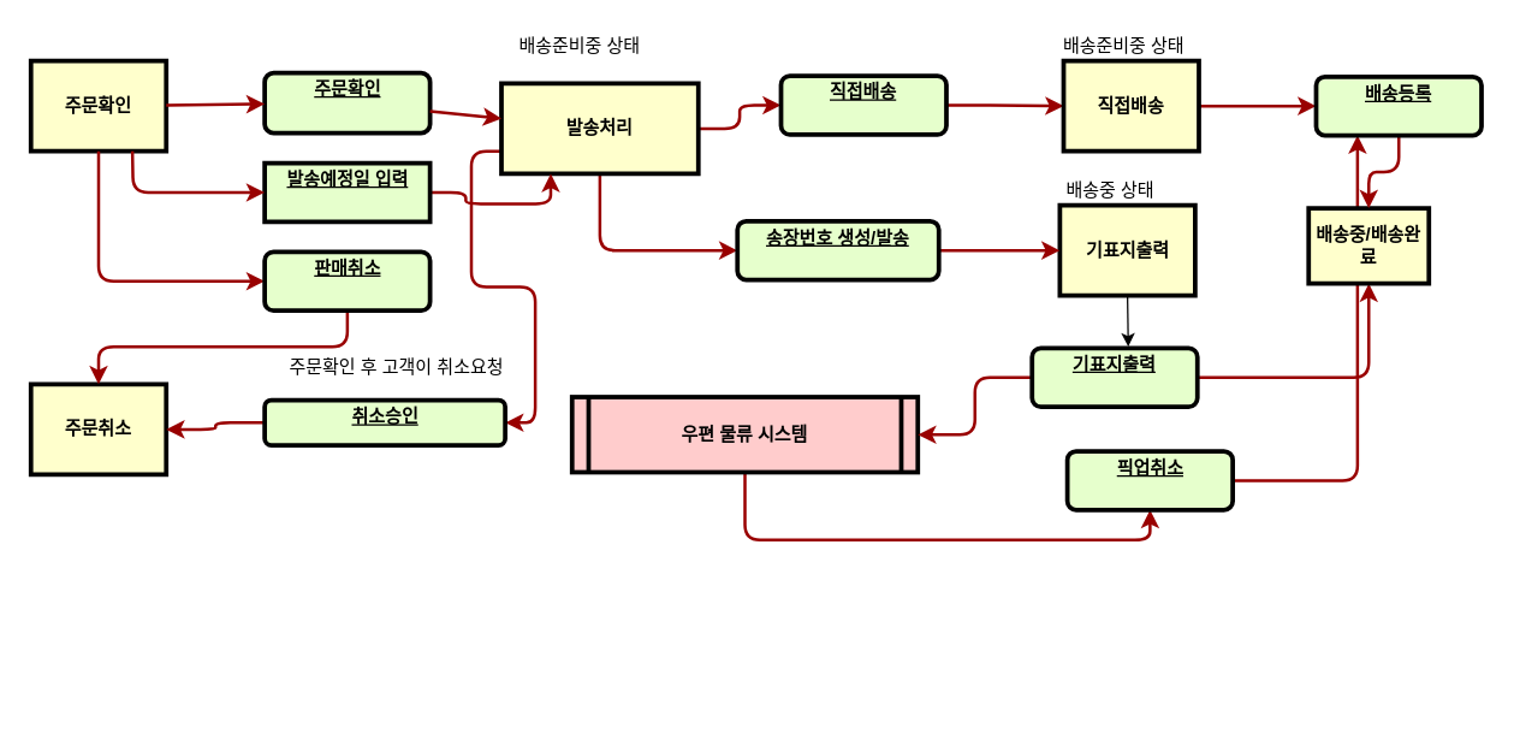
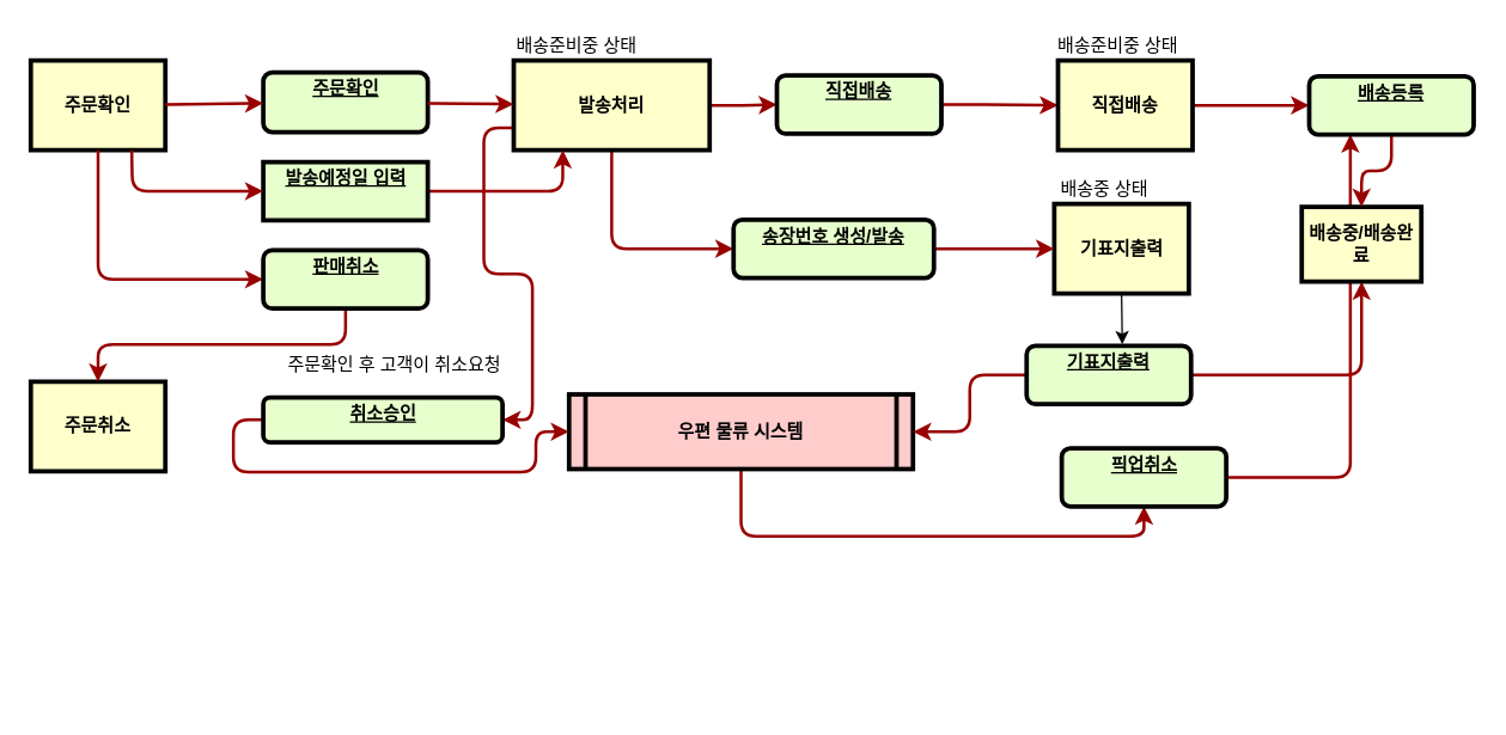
  <mxCell id="0" />
  <mxCell id="1" parent="0" />
  <mxCell id="2" style="edgeStyle=orthogonalEdgeStyle;rounded=1;orthogonalLoop=1;jettySize=auto;html=1;exitX=1;exitY=0.5;exitDx=0;exitDy=0;entryX=0.25;entryY=1;entryDx=0;entryDy=0;strokeColor=#990000;strokeWidth=2;" parent="1" source="38" target="35" edge="1"><mxGeometry relative="1" as="geometry" /></mxCell>
  <mxCell id="3" value="&lt;p style=&quot;margin: 4px 0px 0px ; text-align: center ; text-decoration: underline&quot;&gt;&lt;strong&gt;주문확인&lt;/strong&gt;&lt;/p&gt;&lt;p style=&quot;margin: 0px 0px 0px 8px&quot;&gt;&lt;/p&gt;" style="verticalAlign=middle;align=center;overflow=fill;fontSize=12;fontFamily=Helvetica;html=1;rounded=1;fontStyle=1;strokeWidth=3;fillColor=#E6FFCC" parent="1" vertex="1"><mxGeometry x="175.5" y="48" width="110" height="40" as="geometry" /></mxCell>
  <mxCell id="4" style="edgeStyle=orthogonalEdgeStyle;rounded=1;orthogonalLoop=1;jettySize=auto;html=1;exitX=1;exitY=0.5;exitDx=0;exitDy=0;entryX=0;entryY=0.5;entryDx=0;entryDy=0;strokeColor=#990000;strokeWidth=2;" parent="1" source="7" target="27" edge="1"><mxGeometry relative="1" as="geometry" /></mxCell>
  <mxCell id="5" style="edgeStyle=orthogonalEdgeStyle;rounded=1;orthogonalLoop=1;jettySize=auto;html=1;exitX=0.5;exitY=1;exitDx=0;exitDy=0;entryX=0;entryY=0.5;entryDx=0;entryDy=0;strokeColor=#990000;strokeWidth=2;" parent="1" source="7" target="29" edge="1"><mxGeometry relative="1" as="geometry" /></mxCell>
  <mxCell id="6" style="edgeStyle=orthogonalEdgeStyle;rounded=1;orthogonalLoop=1;jettySize=auto;html=1;exitX=0;exitY=0.75;exitDx=0;exitDy=0;entryX=1;entryY=0.5;entryDx=0;entryDy=0;strokeColor=#990000;strokeWidth=2;" parent="1" source="7" target="33" edge="1"><mxGeometry relative="1" as="geometry" /></mxCell>
- <mxCell id="7" value="발송처리" style="whiteSpace=wrap;align=center;verticalAlign=middle;fontStyle=1;strokeWidth=3;fillColor=#FFFFCC" parent="1" vertex="1"><mxGeometry x="333" y="55" width="131" height="60" as="geometry" /></mxCell>
+ <mxCell id="7" value="발송처리" style="whiteSpace=wrap;align=center;verticalAlign=middle;fontStyle=1;strokeWidth=3;fillColor=#FFFFCC" parent="1" vertex="1"><mxGeometry x="343" y="40" width="131" height="60" as="geometry" /></mxCell>
  <mxCell id="8" value="주문확인" style="whiteSpace=wrap;align=center;verticalAlign=middle;fontStyle=1;strokeWidth=3;fillColor=#FFFFCC" parent="1" vertex="1"><mxGeometry x="20" y="40" width="90" height="60" as="geometry" /></mxCell>
  <mxCell id="9" style="edgeStyle=orthogonalEdgeStyle;rounded=1;orthogonalLoop=1;jettySize=auto;html=1;exitX=0.5;exitY=1;exitDx=0;exitDy=0;entryX=0.5;entryY=1;entryDx=0;entryDy=0;strokeColor=#990000;strokeWidth=2;" parent="1" source="10" target="38" edge="1"><mxGeometry relative="1" as="geometry" /></mxCell>
  <mxCell id="10" value="우편 물류 시스템" style="shape=process;whiteSpace=wrap;align=center;verticalAlign=middle;size=0.048;fontStyle=1;strokeWidth=3;fillColor=#FFCCCC" parent="1" vertex="1"><mxGeometry x="380" y="263.5" width="230" height="50" as="geometry" /></mxCell>
  <mxCell id="11" style="edgeStyle=orthogonalEdgeStyle;rounded=1;orthogonalLoop=1;jettySize=auto;html=1;exitX=1;exitY=0.5;exitDx=0;exitDy=0;entryX=0.25;entryY=1;entryDx=0;entryDy=0;strokeColor=#990000;strokeWidth=2;" parent="1" source="12" target="7" edge="1"><mxGeometry relative="1" as="geometry" /></mxCell>
  <mxCell id="12" value="&lt;p style=&quot;margin: 4px 0px 0px ; text-align: center ; text-decoration: underline&quot;&gt;&lt;strong&gt;발송예정일 입력&lt;/strong&gt;&lt;/p&gt;&lt;p style=&quot;margin: 0px 0px 0px 8px&quot;&gt;&lt;/p&gt;" style="verticalAlign=middle;align=center;overflow=fill;fontSize=12;fontFamily=Helvetica;html=1;fontStyle=1;strokeWidth=3;fillColor=#E6FFCC;rounded=0;" parent="1" vertex="1"><mxGeometry x="175.5" y="108" width="110" height="39" as="geometry" /></mxCell>
  <mxCell id="13" style="edgeStyle=orthogonalEdgeStyle;rounded=1;orthogonalLoop=1;jettySize=auto;html=1;exitX=1;exitY=0.5;exitDx=0;exitDy=0;entryX=0.5;entryY=1;entryDx=0;entryDy=0;strokeColor=#990000;strokeWidth=2;" parent="1" source="37" target="14" edge="1"><mxGeometry relative="1" as="geometry" /></mxCell>
  <mxCell id="14" value="배송중/배송완료" style="whiteSpace=wrap;align=center;verticalAlign=middle;fontStyle=1;strokeWidth=3;fillColor=#FFFFCC" parent="1" vertex="1"><mxGeometry x="870" y="138" width="80" height="50" as="geometry" /></mxCell>
  <mxCell id="15" value="주문취소" style="whiteSpace=wrap;align=center;verticalAlign=middle;fontStyle=1;strokeWidth=3;fillColor=#FFFFCC" parent="1" vertex="1"><mxGeometry x="20" y="255" width="90" height="60" as="geometry" /></mxCell>
  <mxCell id="16" value="" style="edgeStyle=none;noEdgeStyle=1;strokeColor=#990000;strokeWidth=2" parent="1" source="3" target="7" edge="1"><mxGeometry width="100" height="100" relative="1" as="geometry"><mxPoint x="103" y="150" as="sourcePoint" /><mxPoint x="3" y="250" as="targetPoint" /></mxGeometry></mxCell>
  <mxCell id="17" value="" style="edgeStyle=none;noEdgeStyle=1;strokeColor=#990000;strokeWidth=2" parent="1" source="8" target="3" edge="1"><mxGeometry width="100" height="100" relative="1" as="geometry"><mxPoint x="262" y="190" as="sourcePoint" /><mxPoint x="362" y="90" as="targetPoint" /></mxGeometry></mxCell>
  <mxCell id="18" value="주문확인 후 고객이 취소요청" style="text;spacingTop=-5;align=center" parent="1" vertex="1"><mxGeometry x="223" y="235" width="81" height="20" as="geometry" /></mxCell>
  <mxCell id="19" value="" style="edgeStyle=elbowEdgeStyle;elbow=vertical;strokeColor=#990000;strokeWidth=2;exitX=0.5;exitY=1;exitDx=0;exitDy=0;entryX=0.5;entryY=0;entryDx=0;entryDy=0;" parent="1" source="23" target="15" edge="1"><mxGeometry width="100" height="100" relative="1" as="geometry"><mxPoint x="523" y="250" as="sourcePoint" /><mxPoint x="73" y="280" as="targetPoint" /><Array as="points"><mxPoint x="153" y="230" /></Array></mxGeometry></mxCell>
  <mxCell id="20" value="" style="edgeStyle=elbowEdgeStyle;elbow=horizontal;strokeColor=#990000;strokeWidth=2;exitX=0.5;exitY=1;exitDx=0;exitDy=0;entryX=0;entryY=0.5;entryDx=0;entryDy=0;" parent="1" source="8" target="23" edge="1"><mxGeometry width="100" height="100" relative="1" as="geometry"><mxPoint x="393" y="590" as="sourcePoint" /><mxPoint x="493" y="490" as="targetPoint" /><Array as="points"><mxPoint x="65" y="150" /></Array></mxGeometry></mxCell>
  <mxCell id="21" value="" style="edgeStyle=elbowEdgeStyle;elbow=horizontal;strokeColor=#990000;strokeWidth=2;exitX=0.75;exitY=1;exitDx=0;exitDy=0;entryX=0;entryY=0.5;entryDx=0;entryDy=0;" parent="1" source="8" target="12" edge="1"><mxGeometry width="100" height="100" relative="1" as="geometry"><mxPoint x="53" y="510" as="sourcePoint" /><mxPoint x="88" y="160" as="targetPoint" /><Array as="points"><mxPoint x="88" y="140" /><mxPoint x="403" y="470" /></Array></mxGeometry></mxCell>
  <mxCell id="22" value="" style="edgeStyle=elbowEdgeStyle;elbow=horizontal;strokeColor=#990000;strokeWidth=2;exitX=1;exitY=0.5;exitDx=0;exitDy=0;" parent="1" source="27" edge="1"><mxGeometry width="100" height="100" relative="1" as="geometry"><mxPoint x="23" y="510" as="sourcePoint" /><mxPoint x="583" y="70" as="targetPoint" /><Array as="points"><mxPoint x="583" y="70" /><mxPoint x="213" y="470" /></Array></mxGeometry></mxCell>
  <mxCell id="23" value="&lt;p style=&quot;margin: 4px 0px 0px ; text-align: center ; text-decoration: underline&quot;&gt;&lt;strong&gt;판매취소&lt;/strong&gt;&lt;/p&gt;" style="verticalAlign=middle;align=center;overflow=fill;fontSize=12;fontFamily=Helvetica;html=1;rounded=1;fontStyle=1;strokeWidth=3;fillColor=#E6FFCC" parent="1" vertex="1"><mxGeometry x="175.5" y="167" width="110" height="39" as="geometry" /></mxCell>
  <mxCell id="24" style="edgeStyle=orthogonalEdgeStyle;rounded=0;orthogonalLoop=1;jettySize=auto;html=1;exitX=0.5;exitY=1;exitDx=0;exitDy=0;" parent="1" source="25" edge="1"><mxGeometry relative="1" as="geometry"><mxPoint x="750" y="230" as="targetPoint" /></mxGeometry></mxCell>
  <mxCell id="25" value="기표지출력" style="whiteSpace=wrap;align=center;verticalAlign=middle;fontStyle=1;strokeWidth=3;fillColor=#FFFFCC" parent="1" vertex="1"><mxGeometry x="704.5" y="136" width="90" height="60" as="geometry" /></mxCell>
  <mxCell id="26" style="edgeStyle=orthogonalEdgeStyle;rounded=1;orthogonalLoop=1;jettySize=auto;html=1;exitX=1;exitY=0.5;exitDx=0;exitDy=0;strokeColor=#990000;strokeWidth=2;" parent="1" source="27" target="31" edge="1"><mxGeometry relative="1" as="geometry" /></mxCell>
  <mxCell id="27" value="&lt;p style=&quot;margin: 4px 0px 0px ; text-align: center ; text-decoration: underline&quot;&gt;&lt;strong&gt;직접배송&lt;/strong&gt;&lt;/p&gt;" style="verticalAlign=middle;align=center;overflow=fill;fontSize=12;fontFamily=Helvetica;html=1;rounded=1;fontStyle=1;strokeWidth=3;fillColor=#E6FFCC" parent="1" vertex="1"><mxGeometry x="519" y="50" width="110" height="39" as="geometry" /></mxCell>
  <mxCell id="28" style="edgeStyle=orthogonalEdgeStyle;rounded=1;orthogonalLoop=1;jettySize=auto;html=1;exitX=1;exitY=0.5;exitDx=0;exitDy=0;entryX=0;entryY=0.5;entryDx=0;entryDy=0;strokeColor=#990000;strokeWidth=2;" parent="1" source="29" target="25" edge="1"><mxGeometry relative="1" as="geometry" /></mxCell>
  <mxCell id="29" value="&lt;p style=&quot;margin: 4px 0px 0px ; text-align: center ; text-decoration: underline&quot;&gt;&lt;strong&gt;송장번호 생성/발송&lt;/strong&gt;&lt;/p&gt;" style="verticalAlign=middle;align=center;overflow=fill;fontSize=12;fontFamily=Helvetica;html=1;rounded=1;fontStyle=1;strokeWidth=3;fillColor=#E6FFCC" parent="1" vertex="1"><mxGeometry x="490" y="146.5" width="134" height="39" as="geometry" /></mxCell>
  <mxCell id="30" style="edgeStyle=orthogonalEdgeStyle;rounded=1;orthogonalLoop=1;jettySize=auto;html=1;exitX=1;exitY=0.5;exitDx=0;exitDy=0;entryX=0;entryY=0.5;entryDx=0;entryDy=0;strokeColor=#990000;strokeWidth=2;" parent="1" source="31" target="35" edge="1"><mxGeometry relative="1" as="geometry" /></mxCell>
  <mxCell id="31" value="직접배송" style="whiteSpace=wrap;align=center;verticalAlign=middle;fontStyle=1;strokeWidth=3;fillColor=#FFFFCC" parent="1" vertex="1"><mxGeometry x="707" y="40" width="90" height="60" as="geometry" /></mxCell>
- <mxCell id="32" style="edgeStyle=orthogonalEdgeStyle;rounded=1;orthogonalLoop=1;jettySize=auto;html=1;exitX=0;exitY=0.5;exitDx=0;exitDy=0;entryX=1;entryY=0.5;entryDx=0;entryDy=0;strokeColor=#990000;strokeWidth=2;" parent="1" source="33" target="15" edge="1"><mxGeometry relative="1" as="geometry" /></mxCell>
+ <mxCell id="32" style="edgeStyle=orthogonalEdgeStyle;rounded=1;orthogonalLoop=1;jettySize=auto;html=1;exitX=0;exitY=0.5;exitDx=0;exitDy=0;strokeColor=#990000;strokeWidth=2;" parent="1" source="33" target="10" edge="1"><mxGeometry relative="1" as="geometry" /></mxCell>
  <mxCell id="33" value="&lt;p style=&quot;margin: 4px 0px 0px ; text-align: center ; text-decoration: underline&quot;&gt;&lt;strong&gt;취소승인&lt;/strong&gt;&lt;/p&gt;" style="verticalAlign=middle;align=center;overflow=fill;fontSize=12;fontFamily=Helvetica;html=1;rounded=1;fontStyle=1;strokeWidth=3;fillColor=#E6FFCC" parent="1" vertex="1"><mxGeometry x="175.5" y="265.5" width="160" height="30" as="geometry" /></mxCell>
  <mxCell id="34" style="edgeStyle=orthogonalEdgeStyle;rounded=1;orthogonalLoop=1;jettySize=auto;html=1;exitX=0.5;exitY=1;exitDx=0;exitDy=0;entryX=0.5;entryY=0;entryDx=0;entryDy=0;strokeColor=#990000;strokeWidth=2;" parent="1" source="35" target="14" edge="1"><mxGeometry relative="1" as="geometry" /></mxCell>
  <mxCell id="35" value="&lt;p style=&quot;margin: 4px 0px 0px ; text-align: center ; text-decoration: underline&quot;&gt;&lt;strong&gt;배송등록&lt;/strong&gt;&lt;/p&gt;" style="verticalAlign=middle;align=center;overflow=fill;fontSize=12;fontFamily=Helvetica;html=1;rounded=1;fontStyle=1;strokeWidth=3;fillColor=#E6FFCC" parent="1" vertex="1"><mxGeometry x="875" y="50.5" width="110" height="39" as="geometry" /></mxCell>
  <mxCell id="36" style="edgeStyle=orthogonalEdgeStyle;rounded=1;orthogonalLoop=1;jettySize=auto;html=1;exitX=0;exitY=0.5;exitDx=0;exitDy=0;strokeColor=#990000;strokeWidth=2;" parent="1" source="37" target="10" edge="1"><mxGeometry relative="1" as="geometry" /></mxCell>
  <mxCell id="37" value="&lt;p style=&quot;margin: 4px 0px 0px ; text-align: center ; text-decoration: underline&quot;&gt;&lt;strong&gt;기표지출력&lt;/strong&gt;&lt;/p&gt;" style="verticalAlign=middle;align=center;overflow=fill;fontSize=12;fontFamily=Helvetica;html=1;rounded=1;fontStyle=1;strokeWidth=3;fillColor=#E6FFCC" parent="1" vertex="1"><mxGeometry x="686" y="231" width="110" height="39" as="geometry" /></mxCell>
  <mxCell id="38" value="&lt;p style=&quot;margin: 4px 0px 0px ; text-align: center ; text-decoration: underline&quot;&gt;&lt;strong&gt;픽업취소&lt;/strong&gt;&lt;/p&gt;" style="verticalAlign=middle;align=center;overflow=fill;fontSize=12;fontFamily=Helvetica;html=1;rounded=1;fontStyle=1;strokeWidth=3;fillColor=#E6FFCC" parent="1" vertex="1"><mxGeometry x="709.5" y="299.5" width="110" height="39" as="geometry" /></mxCell>
  <mxCell id="39" value="배송준비중 상태" style="text;html=1;resizable=0;points=[];autosize=1;align=left;verticalAlign=top;spacingTop=-4;" parent="1" vertex="1"><mxGeometry x="343" y="20" width="100" height="20" as="geometry" /></mxCell>
  <mxCell id="40" value="배송준비중 상태" style="text;html=1;resizable=0;points=[];autosize=1;align=left;verticalAlign=top;spacingTop=-4;" parent="1" vertex="1"><mxGeometry x="704.5" y="20" width="100" height="20" as="geometry" /></mxCell>
  <mxCell id="41" value="배송중 상태" style="text;html=1;resizable=0;points=[];autosize=1;align=left;verticalAlign=top;spacingTop=-4;" parent="1" vertex="1"><mxGeometry x="707" y="116" width="80" height="20" as="geometry" /></mxCell>
